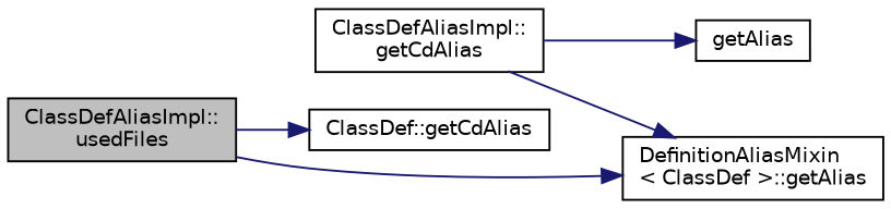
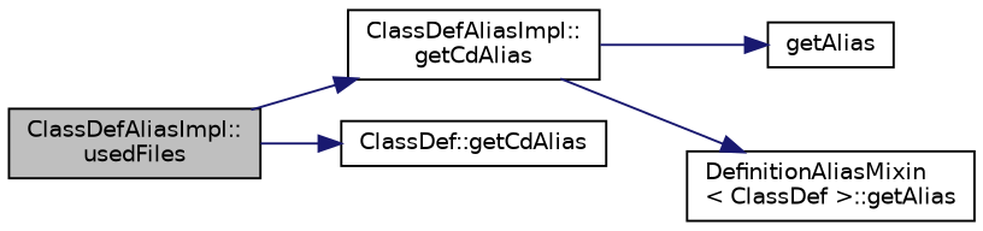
  digraph {
    rankdir=LR
    node [color=black fillcolor=white fontname=Helvetica fontsize=10 shape=record style=filled]
    edge [color=midnightblue fontname=Helvetica fontsize=10 labelfontname=Helvetica labelfontsize=10 style=solid]
    n1 [fillcolor=grey75 fontcolor=black height=0.2 label="ClassDefAliasImpl::\lusedFiles" width=0.4]
    n2 [height=0.2 label="ClassDefAliasImpl::\lgetCdAlias" width=0.4]
    n3 [height=0.2 label="ClassDef::getCdAlias" width=0.4]
    n4 [height=0.2 label="DefinitionAliasMixin\l\< ClassDef \>::getAlias" width=0.4]
    n5 [height=0.2 label=getAlias width=0.4]
-   n1 -> n4
+   n1 -> n2
    n1 -> n3
    n2 -> n4
    n2 -> n5
  }
